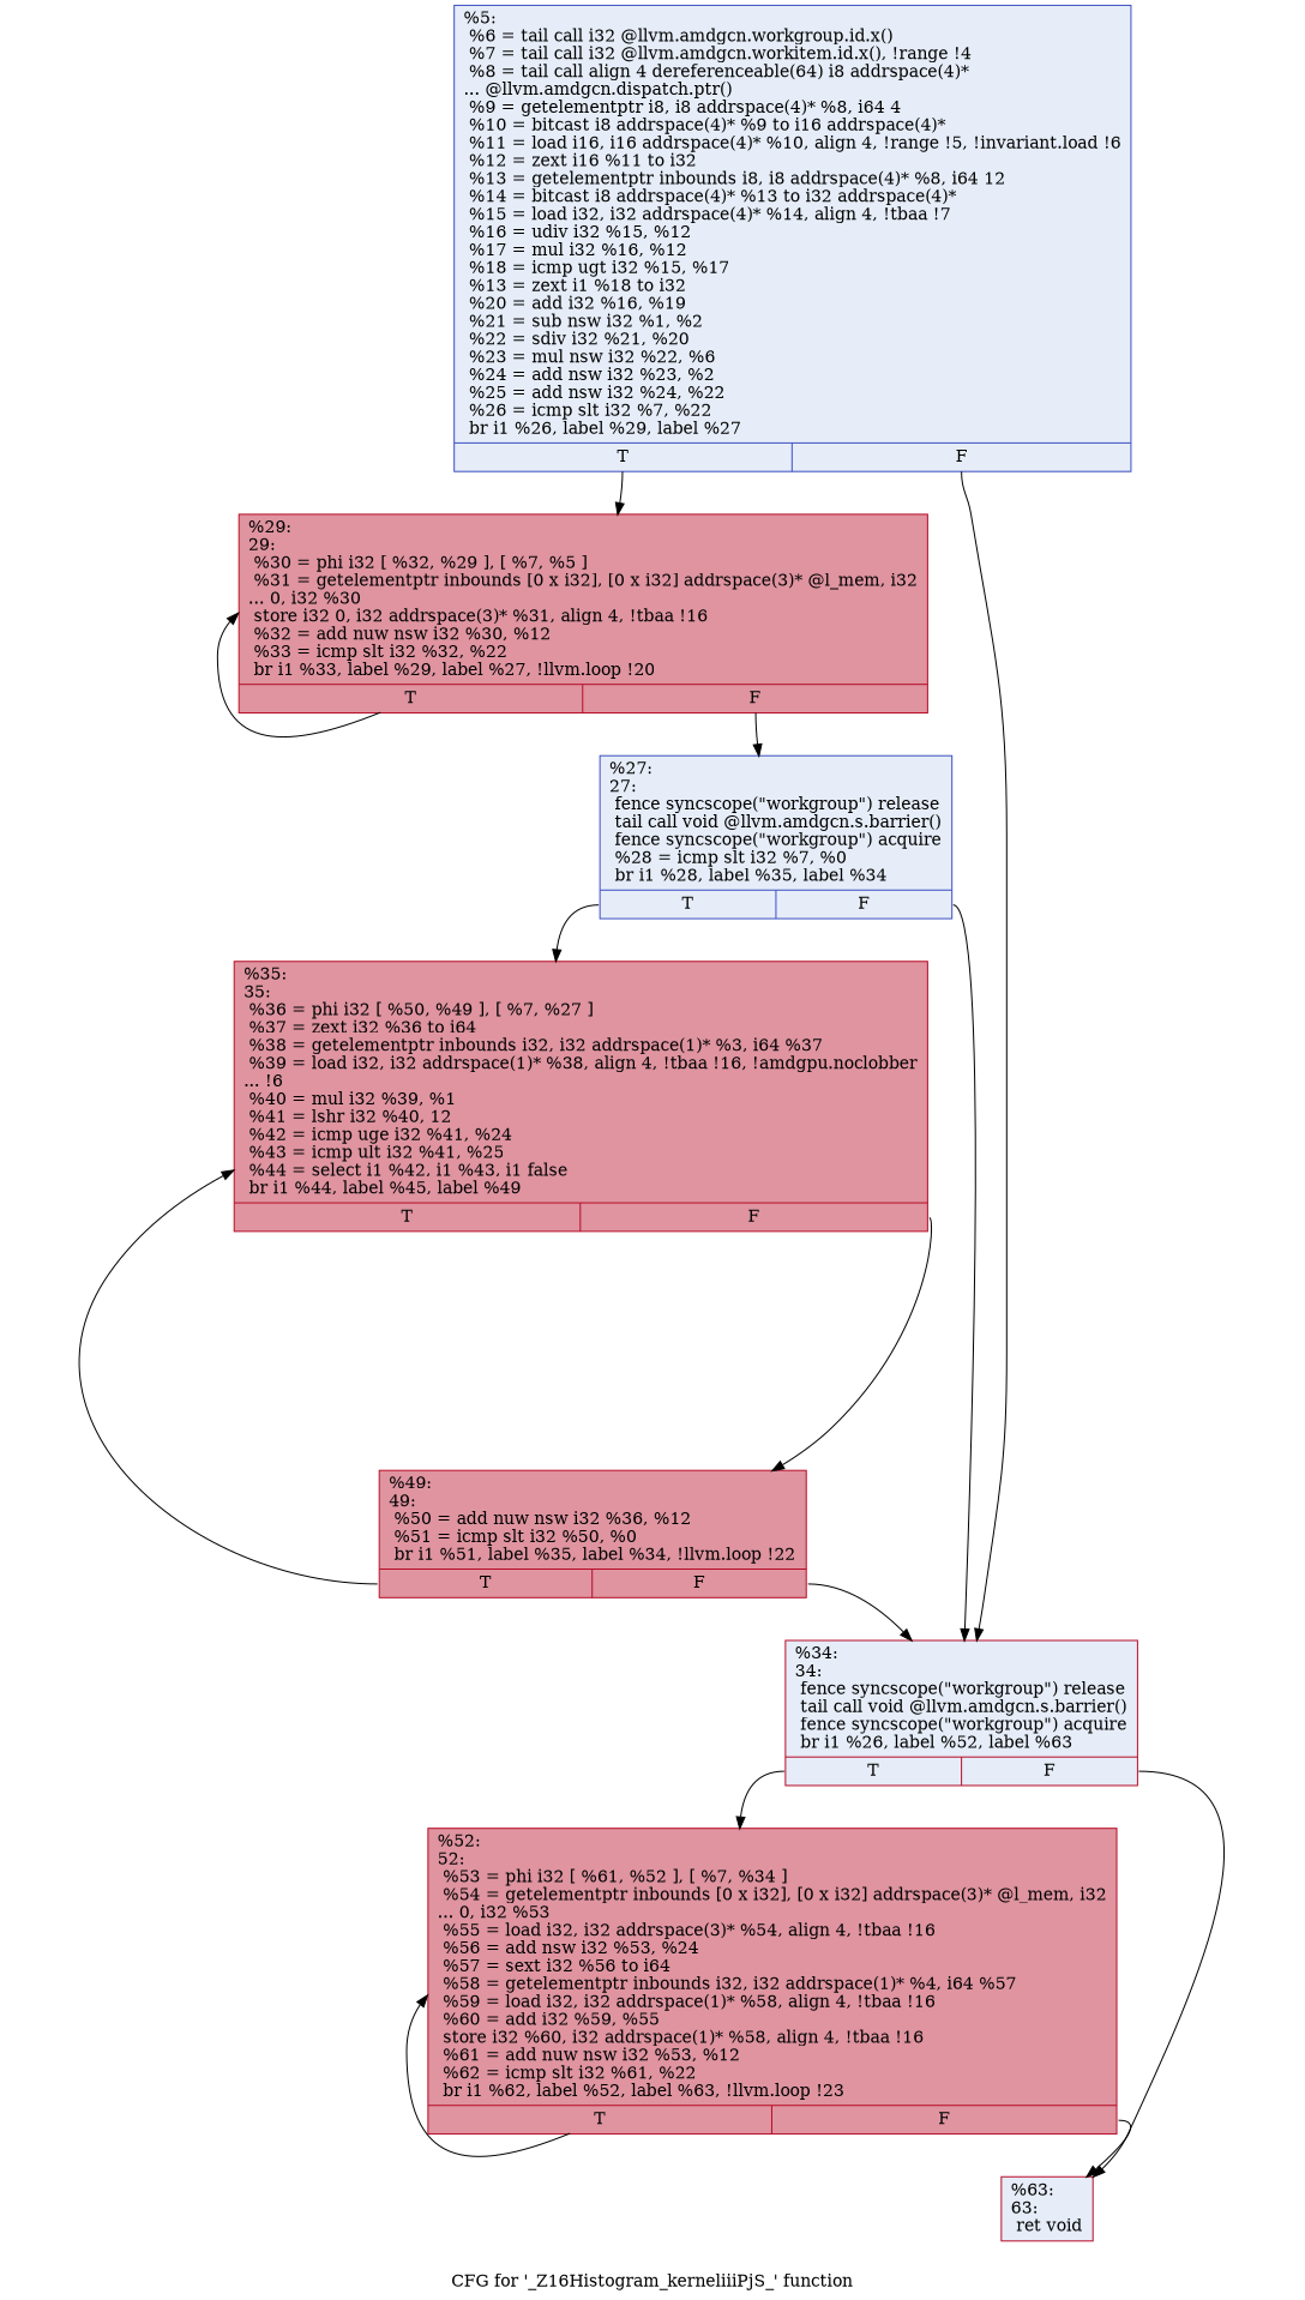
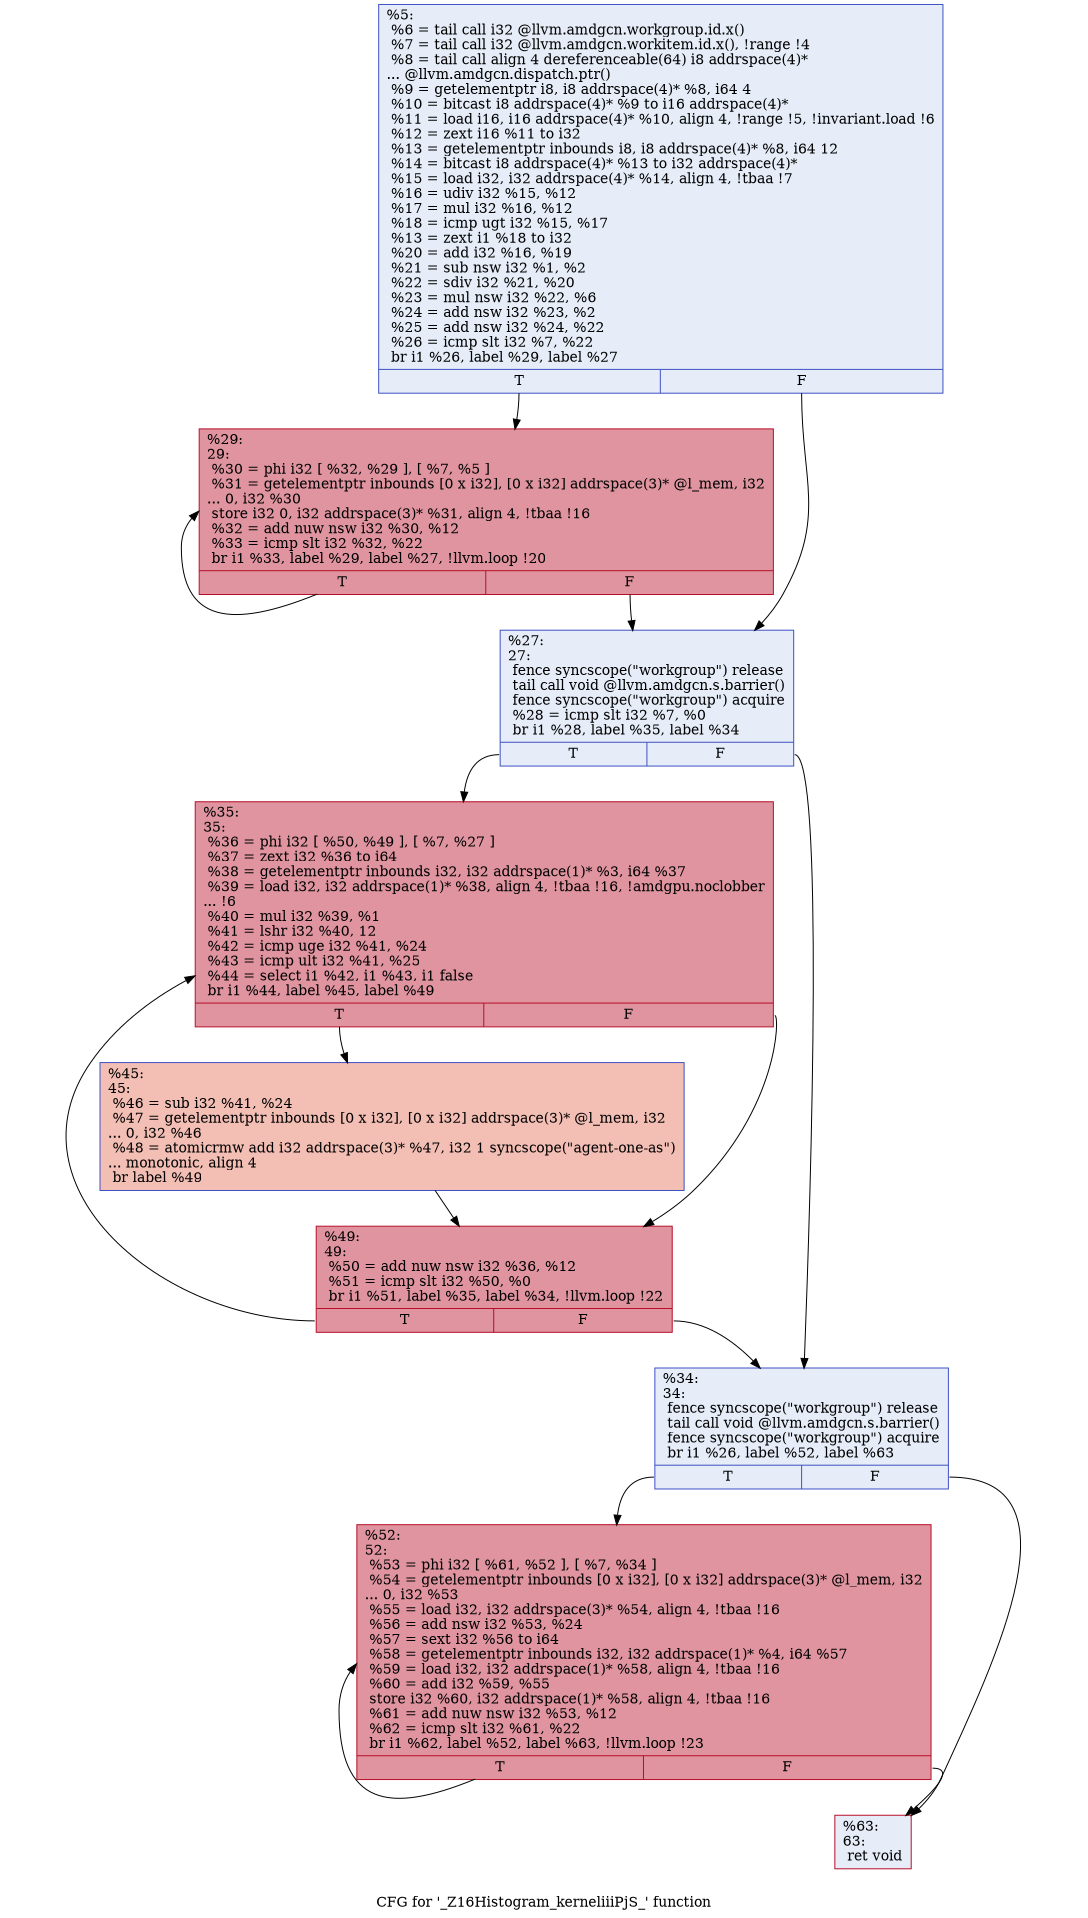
  digraph {
    label="CFG for '_Z16Histogram_kerneliiiPjS_' function"
    node [color="#b70d28ff" fillcolor="#c7d7f070" shape=record style=filled]
    edge [tailport=s0]
    n1 [color="#3d50c3ff" label="{%5:\l  %6 = tail call i32 @llvm.amdgcn.workgroup.id.x()\l  %7 = tail call i32 @llvm.amdgcn.workitem.id.x(), !range !4\l  %8 = tail call align 4 dereferenceable(64) i8 addrspace(4)*\l... @llvm.amdgcn.dispatch.ptr()\l  %9 = getelementptr i8, i8 addrspace(4)* %8, i64 4\l  %10 = bitcast i8 addrspace(4)* %9 to i16 addrspace(4)*\l  %11 = load i16, i16 addrspace(4)* %10, align 4, !range !5, !invariant.load !6\l  %12 = zext i16 %11 to i32\l  %13 = getelementptr inbounds i8, i8 addrspace(4)* %8, i64 12\l  %14 = bitcast i8 addrspace(4)* %13 to i32 addrspace(4)*\l  %15 = load i32, i32 addrspace(4)* %14, align 4, !tbaa !7\l  %16 = udiv i32 %15, %12\l  %17 = mul i32 %16, %12\l  %18 = icmp ugt i32 %15, %17\l  %13 = zext i1 %18 to i32\l  %20 = add i32 %16, %19\l  %21 = sub nsw i32 %1, %2\l  %22 = sdiv i32 %21, %20\l  %23 = mul nsw i32 %22, %6\l  %24 = add nsw i32 %23, %2\l  %25 = add nsw i32 %24, %22\l  %26 = icmp slt i32 %7, %22\l  br i1 %26, label %29, label %27\l|{<s0>T|<s1>F}}"]
    n2 [fillcolor="#b70d2870" label="{%29:\l29:                                               \l  %30 = phi i32 [ %32, %29 ], [ %7, %5 ]\l  %31 = getelementptr inbounds [0 x i32], [0 x i32] addrspace(3)* @l_mem, i32\l... 0, i32 %30\l  store i32 0, i32 addrspace(3)* %31, align 4, !tbaa !16\l  %32 = add nuw nsw i32 %30, %12\l  %33 = icmp slt i32 %32, %22\l  br i1 %33, label %29, label %27, !llvm.loop !20\l|{<s0>T|<s1>F}}"]
    n3 [color="#3d50c3ff" label="{%27:\l27:                                               \l  fence syncscope(\"workgroup\") release\l  tail call void @llvm.amdgcn.s.barrier()\l  fence syncscope(\"workgroup\") acquire\l  %28 = icmp slt i32 %7, %0\l  br i1 %28, label %35, label %34\l|{<s0>T|<s1>F}}"]
    n4 [fillcolor="#b70d2870" label="{%35:\l35:                                               \l  %36 = phi i32 [ %50, %49 ], [ %7, %27 ]\l  %37 = zext i32 %36 to i64\l  %38 = getelementptr inbounds i32, i32 addrspace(1)* %3, i64 %37\l  %39 = load i32, i32 addrspace(1)* %38, align 4, !tbaa !16, !amdgpu.noclobber\l... !6\l  %40 = mul i32 %39, %1\l  %41 = lshr i32 %40, 12\l  %42 = icmp uge i32 %41, %24\l  %43 = icmp ult i32 %41, %25\l  %44 = select i1 %42, i1 %43, i1 false\l  br i1 %44, label %45, label %49\l|{<s0>T|<s1>F}}"]
-   n5 [label="{%34:\l34:                                               \l  fence syncscope(\"workgroup\") release\l  tail call void @llvm.amdgcn.s.barrier()\l  fence syncscope(\"workgroup\") acquire\l  br i1 %26, label %52, label %63\l|{<s0>T|<s1>F}}"]
+   n5 [color="#3d50c3ff" label="{%34:\l34:                                               \l  fence syncscope(\"workgroup\") release\l  tail call void @llvm.amdgcn.s.barrier()\l  fence syncscope(\"workgroup\") acquire\l  br i1 %26, label %52, label %63\l|{<s0>T|<s1>F}}"]
+   n6 [color="#3d50c3ff" fillcolor="#e36c5570" label="{%45:\l45:                                               \l  %46 = sub i32 %41, %24\l  %47 = getelementptr inbounds [0 x i32], [0 x i32] addrspace(3)* @l_mem, i32\l... 0, i32 %46\l  %48 = atomicrmw add i32 addrspace(3)* %47, i32 1 syncscope(\"agent-one-as\")\l... monotonic, align 4\l  br label %49\l}"]
    n7 [fillcolor="#b70d2870" label="{%49:\l49:                                               \l  %50 = add nuw nsw i32 %36, %12\l  %51 = icmp slt i32 %50, %0\l  br i1 %51, label %35, label %34, !llvm.loop !22\l|{<s0>T|<s1>F}}"]
    n8 [fillcolor="#b70d2870" label="{%52:\l52:                                               \l  %53 = phi i32 [ %61, %52 ], [ %7, %34 ]\l  %54 = getelementptr inbounds [0 x i32], [0 x i32] addrspace(3)* @l_mem, i32\l... 0, i32 %53\l  %55 = load i32, i32 addrspace(3)* %54, align 4, !tbaa !16\l  %56 = add nsw i32 %53, %24\l  %57 = sext i32 %56 to i64\l  %58 = getelementptr inbounds i32, i32 addrspace(1)* %4, i64 %57\l  %59 = load i32, i32 addrspace(1)* %58, align 4, !tbaa !16\l  %60 = add i32 %59, %55\l  store i32 %60, i32 addrspace(1)* %58, align 4, !tbaa !16\l  %61 = add nuw nsw i32 %53, %12\l  %62 = icmp slt i32 %61, %22\l  br i1 %62, label %52, label %63, !llvm.loop !23\l|{<s0>T|<s1>F}}"]
    n9 [label="{%63:\l63:                                               \l  ret void\l}"]
    n1 -> n2
-   n1 -> n5 [tailport=s1]
+   n1 -> n3 [tailport=s1]
    n2 -> n2
    n2 -> n3 [tailport=s1]
    n3 -> n4
    n3 -> n5 [tailport=s1]
+   n4 -> n6
    n4 -> n7 [tailport=s1]
    n5 -> n8
    n5 -> n9 [tailport=s1]
+   n6 -> n7
    n7 -> n4
    n7 -> n5 [tailport=s1]
    n8 -> n8
    n8 -> n9 [tailport=s1]
  }
